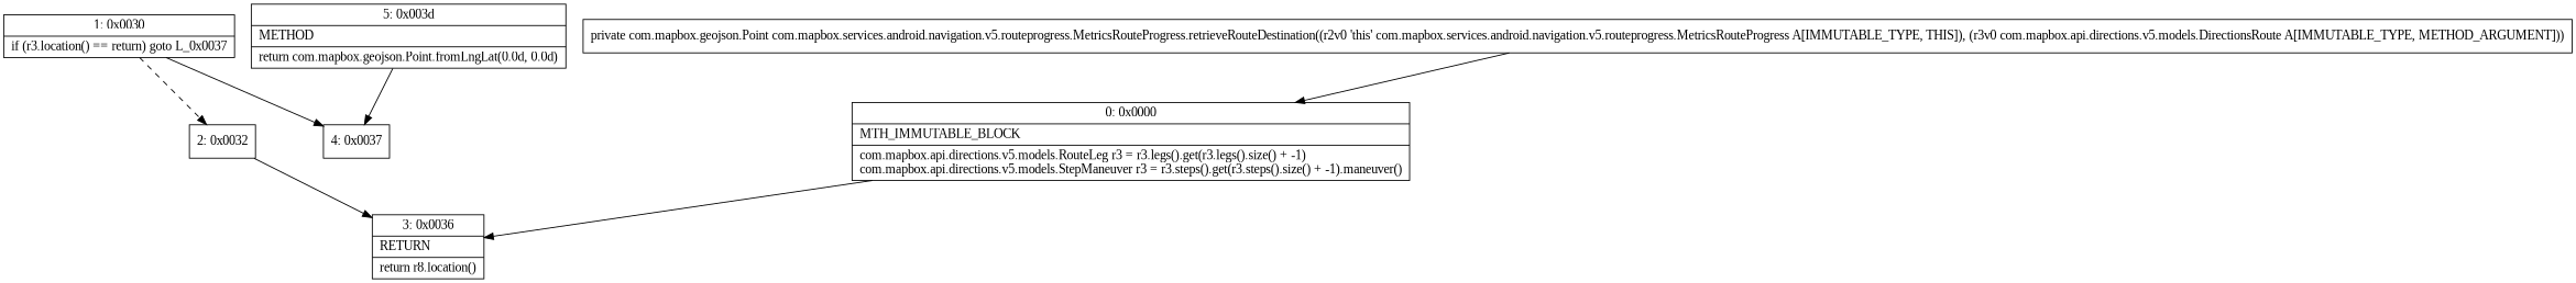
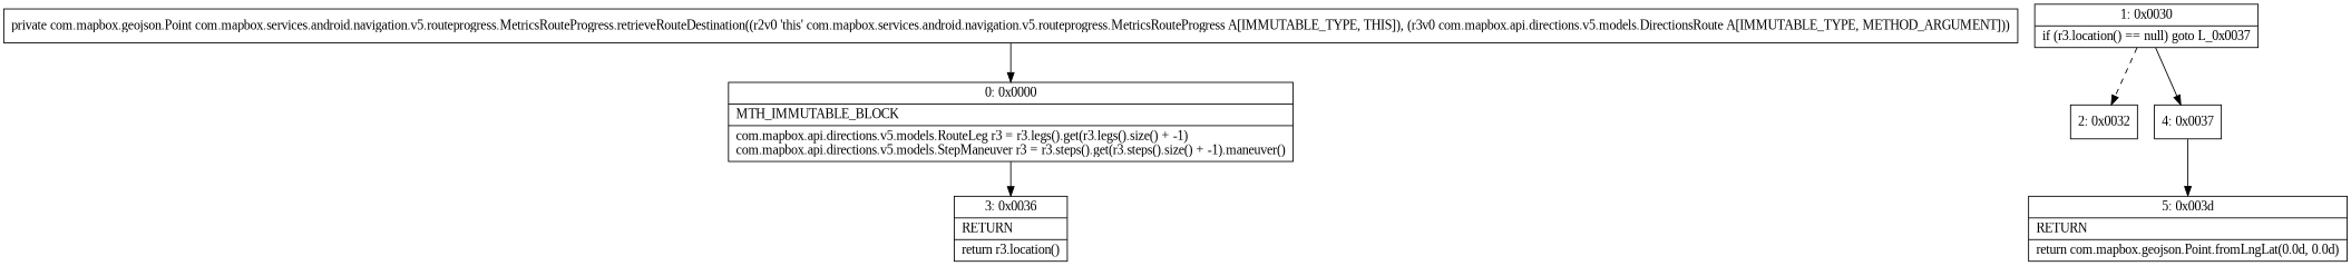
  digraph {
    fontname="Liberation Serif"
    node [fontname="Liberation Serif" shape=record]
    edge [fontname="Liberation Serif"]
    n1 [label="{0\:\ 0x0000|MTH_IMMUTABLE_BLOCK\l|com.mapbox.api.directions.v5.models.RouteLeg r3 = r3.legs().get(r3.legs().size() + \-1)\lcom.mapbox.api.directions.v5.models.StepManeuver r3 = r3.steps().get(r3.steps().size() + \-1).maneuver()\l}"]
-   n2 [label="{3\:\ 0x0036|RETURN\l|return r8.location()\l}"]
-   n3 [label="{1\:\ 0x0030|if (r3.location() == return) goto L_0x0037\l}"]
+   n2 [label="{3\:\ 0x0036|RETURN\l|return r3.location()\l}"]
+   n3 [label="{1\:\ 0x0030|if (r3.location() == null) goto L_0x0037\l}"]
    n4 [label="{2\:\ 0x0032}"]
    n5 [label="{4\:\ 0x0037}"]
-   n6 [label="{5\:\ 0x003d|METHOD\l|return com.mapbox.geojson.Point.fromLngLat(0.0d, 0.0d)\l}"]
+   n6 [label="{5\:\ 0x003d|RETURN\l|return com.mapbox.geojson.Point.fromLngLat(0.0d, 0.0d)\l}"]
    n7 [label="{private com.mapbox.geojson.Point com.mapbox.services.android.navigation.v5.routeprogress.MetricsRouteProgress.retrieveRouteDestination((r2v0 'this' com.mapbox.services.android.navigation.v5.routeprogress.MetricsRouteProgress A[IMMUTABLE_TYPE, THIS]), (r3v0 com.mapbox.api.directions.v5.models.DirectionsRoute A[IMMUTABLE_TYPE, METHOD_ARGUMENT])) }"]
    n1 -> n2
    n3 -> n4 [style=dashed]
    n3 -> n5
-   n4 -> n2
-   n6 -> n5
+   n5 -> n6
    n7 -> n1
  }
